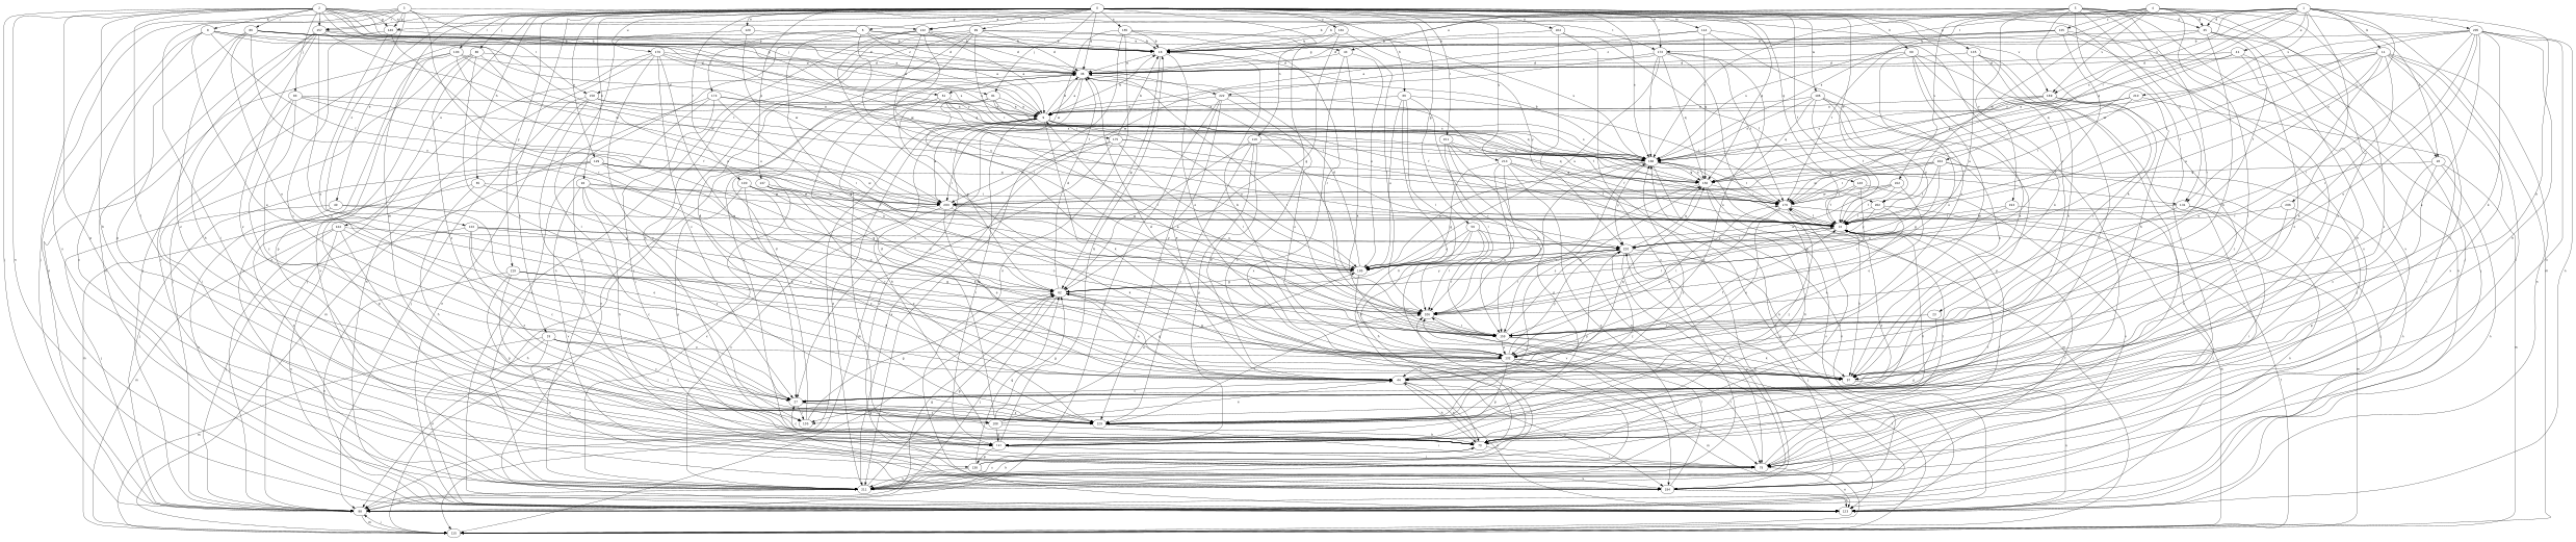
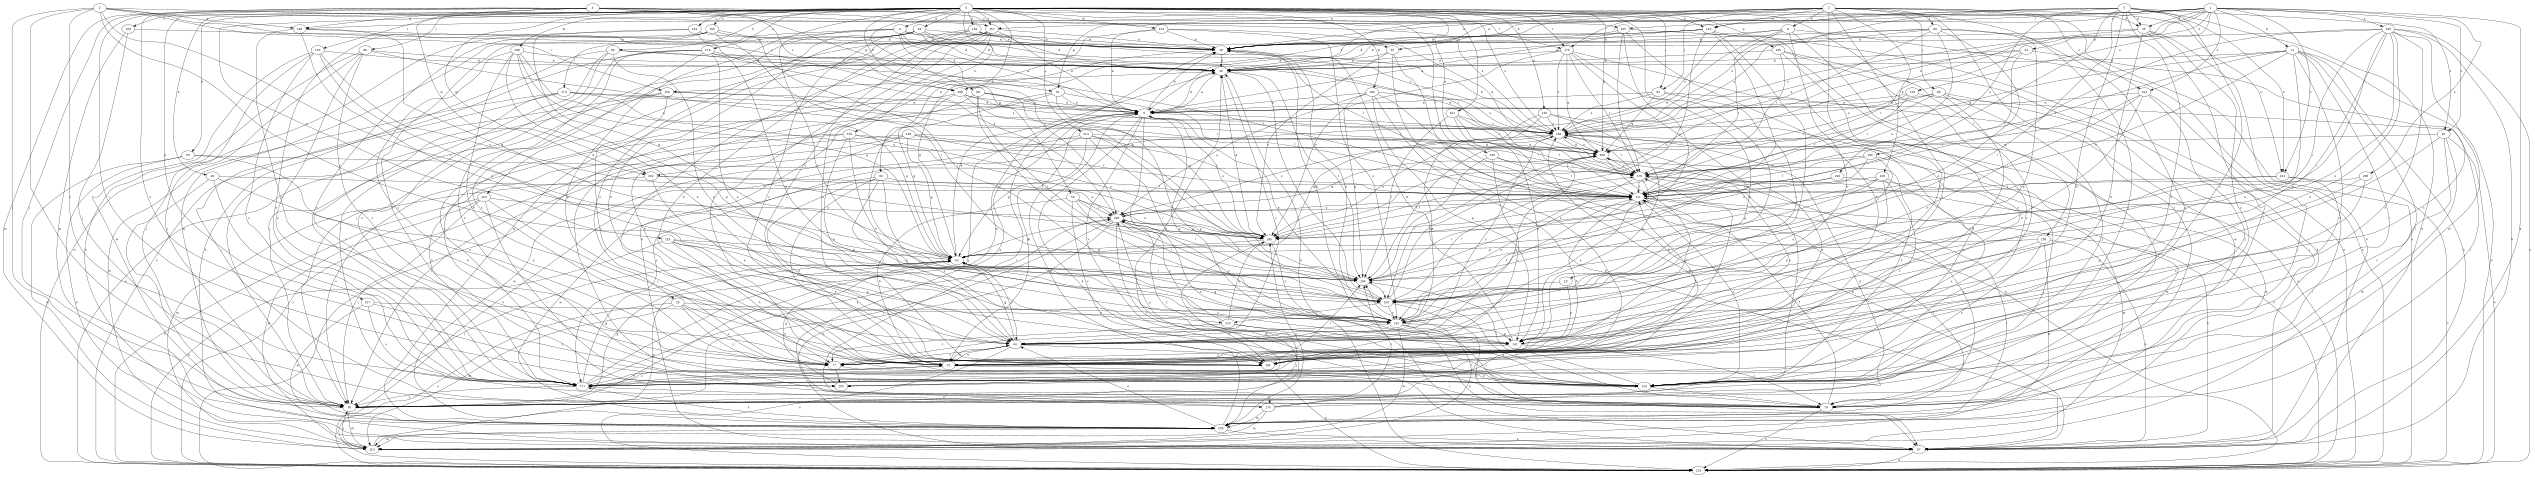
  strict digraph {
    fontname="Liberation Sans"
    node [fontname="Liberation Sans"]
    edge [fontname="Liberation Sans"]
    0
    6
    23
    29
    40
    53
    59
    65
    66
    69
    79
    80
    81
    93
    99
    100
    103
    108
    114
    116
    120
    122
    124
    129
    135
    137
    146
    150
    151
    157
    165
    168
    173
    179
    181
    184
    196
    202
    213
    219
    18
    9
    105
    159
    43
    36
    174
    220
    141
    123
    115
    229
    194
    132
    27
    88
    211
    44
    97
    70
    106
    185
    176
    203
    62
    1
    11
    26
    35
    41
    104
    131
    189
    205
    206
    210
    222
    2
    8
    61
    83
    86
    138
    140
    175
    3
    158
    223
    4
    225
    5
    192
    193
    0 -> 6 [label=a]
    0 -> 23 [label=c]
    0 -> 29 [label=d]
    0 -> 40 [label=e]
    0 -> 53 [label=f]
    0 -> 59 [label=g]
    0 -> 65 [label=h]
    0 -> 66 [label=h]
    0 -> 69 [label=h]
    0 -> 79 [label=i]
    0 -> 80 [label=j]
    0 -> 81 [label=j]
    0 -> 93 [label=k]
    0 -> 99 [label=l]
    0 -> 100 [label=l]
    0 -> 103 [label=l]
    0 -> 108 [label=m]
    0 -> 114 [label=m]
    0 -> 116 [label=n]
    0 -> 120 [label=n]
    0 -> 122 [label=n]
-   0 -> 124 [label=o]
+   184 -> 124 [label=o]
    0 -> 129 [label=o]
    0 -> 135 [label=p]
    0 -> 137 [label=p]
    0 -> 146 [label=q]
    0 -> 150 [label=q]
    0 -> 151 [label=r]
    0 -> 157 [label=r]
    0 -> 165 [label=s]
    0 -> 168 [label=s]
    0 -> 173 [label=t]
    0 -> 179 [label=u]
    0 -> 181 [label=u]
    0 -> 184 [label=u]
    0 -> 196 [label=w]
    0 -> 202 [label=w]
    0 -> 213 [label=y]
    0 -> 219 [label=y]
    6 -> 18 [label=b]
    6 -> 9 [label=a]
    6 -> 105 [label=l]
    6 -> 159 [label=r]
    6 -> 43 [label=e]
    6 -> 36 [label=d]
    6 -> 174 [label=t]
    6 -> 220 [label=y]
    23 -> 159 [label=r]
    23 -> 141 [label=p]
    29 -> 123 [label=n]
    29 -> 115 [label=m]
    29 -> 229 [label=z]
    29 -> 194 [label=v]
    29 -> 132 [label=o]
    29 -> 27 [label=c]
    40 -> 53 [label=f]
    40 -> 88 [label=j]
    40 -> 211 [label=x]
    40 -> 44 [label=e]
    53 -> 220 [label=y]
    53 -> 229 [label=z]
    53 -> 97 [label=k]
    53 -> 70 [label=h]
    53 -> 106 [label=l]
    59 -> 159 [label=r]
    59 -> 220 [label=y]
    59 -> 194 [label=v]
    59 -> 70 [label=h]
    59 -> 106 [label=l]
    59 -> 185 [label=u]
    65 -> 115 [label=m]
    65 -> 97 [label=k]
    65 -> 70 [label=h]
    65 -> 176 [label=t]
    66 -> 9 [label=a]
    66 -> 159 [label=r]
    66 -> 70 [label=h]
    66 -> 106 [label=l]
    66 -> 185 [label=u]
    66 -> 176 [label=t]
    69 -> 79 [label=i]
    69 -> 36 [label=d]
    69 -> 132 [label=o]
    69 -> 211 [label=x]
    69 -> 44 [label=e]
    69 -> 97 [label=k]
    79 -> 53 [label=f]
    79 -> 123 [label=n]
    79 -> 176 [label=t]
    80 -> 36 [label=d]
    80 -> 229 [label=z]
    80 -> 88 [label=j]
    80 -> 211 [label=x]
    80 -> 97 [label=k]
    80 -> 185 [label=u]
    81 -> 150 [label=q]
    81 -> 168 [label=s]
    81 -> 9 [label=a]
    81 -> 159 [label=r]
    81 -> 123 [label=n]
    93 -> 53 [label=f]
    93 -> 229 [label=z]
    93 -> 194 [label=v]
    93 -> 44 [label=e]
    93 -> 70 [label=h]
    93 -> 203 [label=w]
    99 -> 168 [label=s]
    99 -> 18 [label=b]
    99 -> 36 [label=d]
    99 -> 194 [label=v]
    99 -> 27 [label=c]
    99 -> 88 [label=j]
    99 -> 70 [label=h]
    99 -> 176 [label=t]
    100 -> 141 [label=p]
    100 -> 229 [label=z]
    100 -> 97 [label=k]
    100 -> 203 [label=w]
    100 -> 62 [label=g]
    103 -> 36 [label=d]
    103 -> 141 [label=p]
    103 -> 88 [label=j]
    103 -> 211 [label=x]
    103 -> 185 [label=u]
    103 -> 203 [label=w]
    108 -> 36 [label=d]
    108 -> 141 [label=p]
-   27 -> 108 [label=c]
+   108 -> 27 [label=c]
    108 -> 44 [label=e]
    108 -> 70 [label=h]
    108 -> 185 [label=u]
    108 -> 62 [label=g]
    114 -> 150 [label=q]
    114 -> 18 [label=b]
    114 -> 9 [label=a]
    114 -> 132 [label=o]
    114 -> 97 [label=k]
    116 -> 168 [label=s]
    116 -> 141 [label=p]
    116 -> 229 [label=z]
    116 -> 44 [label=e]
    116 -> 62 [label=g]
    120 -> 18 [label=b]
    120 -> 88 [label=j]
    120 -> 203 [label=w]
    122 -> 18 [label=b]
    122 -> 9 [label=a]
    122 -> 159 [label=r]
    122 -> 36 [label=d]
-   122 -> 123 [label=n]
+   9 -> 123 [label=n]
    122 -> 211 [label=x]
    122 -> 106 [label=l]
    122 -> 185 [label=u]
    124 -> 79 [label=i]
    124 -> 220 [label=y]
    124 -> 123 [label=n]
    124 -> 115 [label=m]
    124 -> 27 [label=c]
    124 -> 88 [label=j]
    129 -> 150 [label=q]
    129 -> 141 [label=p]
    129 -> 132 [label=o]
    129 -> 88 [label=j]
    129 -> 211 [label=x]
    129 -> 185 [label=u]
    135 -> 79 [label=i]
    135 -> 36 [label=d]
    135 -> 229 [label=z]
    135 -> 97 [label=k]
    135 -> 185 [label=u]
    137 -> 229 [label=z]
    137 -> 132 [label=o]
    137 -> 211 [label=x]
    137 -> 203 [label=w]
    146 -> 53 [label=f]
    146 -> 194 [label=v]
    146 -> 106 [label=l]
    146 -> 176 [label=t]
    150 -> 168 [label=s]
    150 -> 159 [label=r]
    150 -> 194 [label=v]
    150 -> 70 [label=h]
    150 -> 176 [label=t]
    151 -> 53 [label=f]
    151 -> 168 [label=s]
    151 -> 141 [label=p]
    151 -> 123 [label=n]
    151 -> 106 [label=l]
    157 -> 18 [label=b]
    157 -> 9 [label=a]
    157 -> 123 [label=n]
    157 -> 229 [label=z]
    157 -> 194 [label=v]
    157 -> 27 [label=c]
    157 -> 70 [label=h]
    157 -> 203 [label=w]
    165 -> 18 [label=b]
    165 -> 159 [label=r]
    165 -> 123 [label=n]
    165 -> 211 [label=x]
    165 -> 106 [label=l]
    165 -> 203 [label=w]
    168 -> 150 [label=q]
    168 -> 18 [label=b]
    168 -> 220 [label=y]
    168 -> 123 [label=n]
    168 -> 115 [label=m]
    168 -> 106 [label=l]
    168 -> 185 [label=u]
    168 -> 176 [label=t]
    173 -> 150 [label=q]
    173 -> 168 [label=s]
    173 -> 36 [label=d]
    173 -> 141 [label=p]
    173 -> 132 [label=o]
    173 -> 185 [label=u]
    173 -> 176 [label=t]
    173 -> 203 [label=w]
    179 -> 53 [label=f]
    179 -> 150 [label=q]
    179 -> 36 [label=d]
    179 -> 123 [label=n]
    179 -> 229 [label=z]
    179 -> 27 [label=c]
    179 -> 88 [label=j]
    179 -> 44 [label=e]
    181 -> 18 [label=b]
    181 -> 220 [label=y]
    181 -> 211 [label=x]
    181 -> 62 [label=g]
    184 -> 53 [label=f]
    184 -> 18 [label=b]
-   0 -> 36 [label=d]
+   184 -> 36 [label=d]
    184 -> 194 [label=v]
    184 -> 211 [label=x]
    196 -> 53 [label=f]
-   196 -> 150 [label=q]
+   196 -> 106 [label=q]
    196 -> 168 [label=s]
    196 -> 9 [label=a]
    196 -> 220 [label=y]
    196 -> 141 [label=p]
    196 -> 97 [label=k]
    202 -> 53 [label=f]
    202 -> 220 [label=y]
    202 -> 115 [label=m]
    202 -> 44 [label=e]
    213 -> 53 [label=f]
    213 -> 150 [label=q]
    213 -> 159 [label=r]
    213 -> 123 [label=n]
    213 -> 211 [label=x]
    213 -> 106 [label=l]
    213 -> 62 [label=g]
    219 -> 141 [label=p]
    219 -> 123 [label=n]
    219 -> 44 [label=e]
    219 -> 70 [label=h]
    219 -> 106 [label=l]
    219 -> 62 [label=g]
    18 -> 36 [label=d]
    18 -> 132 [label=o]
    18 -> 62 [label=g]
    9 -> 168 [label=s]
    9 -> 18 [label=b]
    9 -> 36 [label=d]
    9 -> 141 [label=p]
    9 -> 194 [label=v]
    9 -> 88 [label=j]
    9 -> 97 [label=k]
    9 -> 70 [label=h]
    9 -> 185 [label=u]
    9 -> 175 [label=t]
    105 -> 36 [label=d]
    105 -> 62 [label=g]
    159 -> 79 [label=i]
    159 -> 150 [label=q]
    159 -> 9 [label=a]
    159 -> 132 [label=o]
    159 -> 97 [label=k]
    159 -> 176 [label=t]
    43 -> 36 [label=d]
    43 -> 211 [label=x]
    43 -> 97 [label=k]
    43 -> 185 [label=u]
    36 -> 9 [label=a]
    36 -> 159 [label=r]
    36 -> 27 [label=c]
    36 -> 106 [label=l]
    36 -> 158 [label=d]
    174 -> 79 [label=i]
    174 -> 168 [label=s]
    174 -> 9 [label=a]
    174 -> 115 [label=m]
    174 -> 211 [label=x]
    174 -> 62 [label=g]
    220 -> 53 [label=f]
    220 -> 79 [label=i]
    220 -> 150 [label=q]
    220 -> 229 [label=z]
    220 -> 88 [label=j]
    220 -> 97 [label=k]
    220 -> 106 [label=l]
    220 -> 185 [label=u]
    141 -> 79 [label=i]
    141 -> 18 [label=b]
    141 -> 27 [label=c]
    115 -> 53 [label=f]
    115 -> 88 [label=j]
    115 -> 106 [label=l]
    115 -> 62 [label=g]
    229 -> 79 [label=i]
    229 -> 168 [label=s]
    229 -> 220 [label=y]
    229 -> 106 [label=l]
    194 -> 53 [label=f]
    194 -> 168 [label=s]
    194 -> 123 [label=n]
    194 -> 106 [label=l]
    132 -> 53 [label=f]
    132 -> 79 [label=i]
    132 -> 18 [label=b]
    132 -> 220 [label=y]
    132 -> 141 [label=p]
    132 -> 115 [label=m]
    132 -> 44 [label=e]
    132 -> 97 [label=k]
    132 -> 62 [label=g]
    27 -> 105 [label=l]
    27 -> 229 [label=z]
    88 -> 115 [label=m]
    88 -> 62 [label=g]
    211 -> 9 [label=a]
    211 -> 220 [label=y]
    211 -> 88 [label=j]
    211 -> 70 [label=h]
    211 -> 62 [label=g]
    44 -> 150 [label=q]
    44 -> 168 [label=s]
    44 -> 123 [label=n]
    44 -> 194 [label=v]
    44 -> 27 [label=c]
    44 -> 70 [label=h]
    44 -> 62 [label=g]
    97 -> 36 [label=d]
    97 -> 123 [label=n]
    70 -> 79 [label=i]
    70 -> 211 [label=x]
    70 -> 44 [label=e]
    70 -> 176 [label=t]
    106 -> 159 [label=r]
    185 -> 36 [label=d]
    185 -> 220 [label=y]
    185 -> 132 [label=o]
-   129 -> 203 [label=w]
+   185 -> 203 [label=w]
    185 -> 62 [label=g]
    176 -> 53 [label=f]
    176 -> 115 [label=m]
    176 -> 229 [label=z]
    176 -> 132 [label=o]
    176 -> 44 [label=e]
    203 -> 53 [label=f]
    203 -> 9 [label=a]
    203 -> 115 [label=m]
    203 -> 211 [label=x]
    203 -> 44 [label=e]
    203 -> 97 [label=k]
    203 -> 185 [label=u]
    62 -> 36 [label=d]
    62 -> 220 [label=y]
    62 -> 88 [label=j]
    62 -> 44 [label=e]
    62 -> 106 [label=l]
    1 -> 122 [label=n]
    1 -> 150 [label=q]
    1 -> 168 [label=s]
    1 -> 18 [label=b]
    1 -> 97 [label=k]
    1 -> 11 [label=b]
    1 -> 26 [label=c]
    1 -> 35 [label=d]
    1 -> 41 [label=e]
-   1 -> 104 [label=l]
+   1 -> 225 [label=l]
    1 -> 131 [label=o]
    1 -> 189 [label=v]
    1 -> 205 [label=x]
    1 -> 206 [label=x]
    1 -> 210 [label=x]
    1 -> 222 [label=z]
    11 -> 53 [label=f]
    11 -> 79 [label=i]
    11 -> 150 [label=q]
    11 -> 105 [label=l]
    11 -> 36 [label=d]
    11 -> 123 [label=n]
    11 -> 211 [label=x]
    11 -> 44 [label=e]
    11 -> 97 [label=k]
    11 -> 185 [label=u]
    26 -> 150 [label=q]
    26 -> 123 [label=n]
    26 -> 115 [label=m]
    26 -> 229 [label=z]
    26 -> 27 [label=c]
    35 -> 168 [label=s]
    35 -> 18 [label=b]
    35 -> 229 [label=z]
    35 -> 88 [label=j]
    35 -> 97 [label=k]
    35 -> 70 [label=h]
    41 -> 53 [label=f]
    41 -> 168 [label=s]
    41 -> 36 [label=d]
    41 -> 27 [label=c]
    41 -> 176 [label=t]
    104 -> 53 [label=f]
    104 -> 150 [label=q]
    104 -> 123 [label=n]
    104 -> 88 [label=j]
    104 -> 176 [label=t]
    104 -> 203 [label=w]
    104 -> 62 [label=g]
    131 -> 53 [label=f]
    131 -> 79 [label=i]
    131 -> 159 [label=r]
    131 -> 123 [label=n]
    189 -> 168 [label=s]
    189 -> 9 [label=a]
    189 -> 159 [label=r]
    189 -> 27 [label=c]
    189 -> 176 [label=t]
    205 -> 53 [label=f]
    205 -> 18 [label=b]
    205 -> 159 [label=r]
    205 -> 123 [label=n]
    205 -> 132 [label=o]
    205 -> 211 [label=x]
    205 -> 44 [label=e]
    205 -> 97 [label=k]
    205 -> 70 [label=h]
    205 -> 106 [label=l]
    205 -> 203 [label=w]
    206 -> 53 [label=f]
    206 -> 141 [label=p]
    206 -> 27 [label=c]
    210 -> 79 [label=i]
    210 -> 168 [label=s]
    210 -> 9 [label=a]
    210 -> 176 [label=t]
    222 -> 53 [label=f]
    222 -> 9 [label=a]
    222 -> 229 [label=z]
    222 -> 132 [label=o]
    222 -> 88 [label=j]
    222 -> 44 [label=e]
    2 -> 81 [label=j]
    2 -> 122 [label=n]
    2 -> 157 [label=r]
    2 -> 173 [label=t]
    2 -> 9 [label=a]
    2 -> 105 [label=l]
    2 -> 123 [label=n]
    2 -> 88 [label=j]
    2 -> 70 [label=h]
    2 -> 131 [label=o]
    2 -> 222 [label=z]
    2 -> 8 [label=a]
    2 -> 61 [label=g]
    2 -> 83 [label=j]
    2 -> 86 [label=j]
    2 -> 138 [label=p]
    2 -> 140 [label=p]
    8 -> 53 [label=f]
    8 -> 168 [label=s]
    8 -> 202 [label=w]
    8 -> 18 [label=b]
    8 -> 123 [label=n]
    8 -> 211 [label=x]
    8 -> 44 [label=e]
    61 -> 53 [label=f]
    61 -> 79 [label=i]
    61 -> 9 [label=a]
    61 -> 106 [label=l]
    61 -> 62 [label=g]
    83 -> 53 [label=f]
    83 -> 79 [label=i]
    83 -> 9 [label=a]
    83 -> 229 [label=z]
    83 -> 27 [label=c]
    83 -> 176 [label=t]
    86 -> 168 [label=s]
    86 -> 18 [label=b]
    86 -> 36 [label=d]
    86 -> 141 [label=p]
    86 -> 229 [label=z]
    86 -> 132 [label=o]
    86 -> 185 [label=u]
    86 -> 176 [label=t]
    138 -> 53 [label=f]
-   141 -> 138 [label=p]
+   138 -> 141 [label=p]
    138 -> 194 [label=v]
    138 -> 211 [label=x]
    138 -> 106 [label=l]
    138 -> 62 [label=g]
    140 -> 18 [label=b]
    140 -> 132 [label=o]
    140 -> 27 [label=c]
    140 -> 62 [label=g]
    175 -> 150 [label=q]
    175 -> 168 [label=s]
    175 -> 18 [label=b]
    175 -> 115 [label=m]
-   175 -> 211 [label=x]
+   211 -> 175 [label=x]
    175 -> 106 [label=l]
    175 -> 203 [label=w]
    3 -> 79 [label=i]
    3 -> 157 [label=r]
    3 -> 159 [label=r]
    3 -> 88 [label=j]
    3 -> 211 [label=x]
    3 -> 189 [label=v]
    3 -> 140 [label=p]
    3 -> 158 [label=r]
    3 -> 223 [label=z]
    158 -> 9 [label=a]
    158 -> 123 [label=n]
    158 -> 194 [label=v]
    158 -> 88 [label=j]
    158 -> 176 [label=t]
-   223 -> 159 [label=r]
+   159 -> 223 [label=r]
    223 -> 220 [label=y]
    223 -> 229 [label=z]
    223 -> 27 [label=c]
    223 -> 88 [label=j]
    223 -> 185 [label=u]
    4 -> 168 [label=s]
    4 -> 173 [label=t]
    4 -> 202 [label=w]
    4 -> 105 [label=l]
    4 -> 115 [label=m]
    4 -> 229 [label=z]
    4 -> 88 [label=j]
    4 -> 35 [label=d]
    4 -> 189 [label=v]
    4 -> 61 [label=g]
    4 -> 140 [label=p]
    4 -> 225 [label=z]
    225 -> 18 [label=b]
    225 -> 36 [label=d]
    225 -> 123 [label=n]
    225 -> 70 [label=h]
    225 -> 106 [label=l]
    225 -> 176 [label=t]
    5 -> 168 [label=s]
    5 -> 18 [label=b]
    5 -> 159 [label=r]
    5 -> 43 [label=e]
    5 -> 194 [label=v]
    5 -> 211 [label=x]
    5 -> 97 [label=k]
    5 -> 70 [label=h]
    5 -> 26 [label=c]
    5 -> 35 [label=d]
    5 -> 131 [label=o]
    5 -> 192 [label=v]
    5 -> 193 [label=v]
    192 -> 53 [label=f]
    192 -> 132 [label=o]
    192 -> 185 [label=u]
    192 -> 176 [label=t]
    192 -> 203 [label=w]
    193 -> 53 [label=f]
    193 -> 88 [label=j]
    193 -> 185 [label=u]
  }
